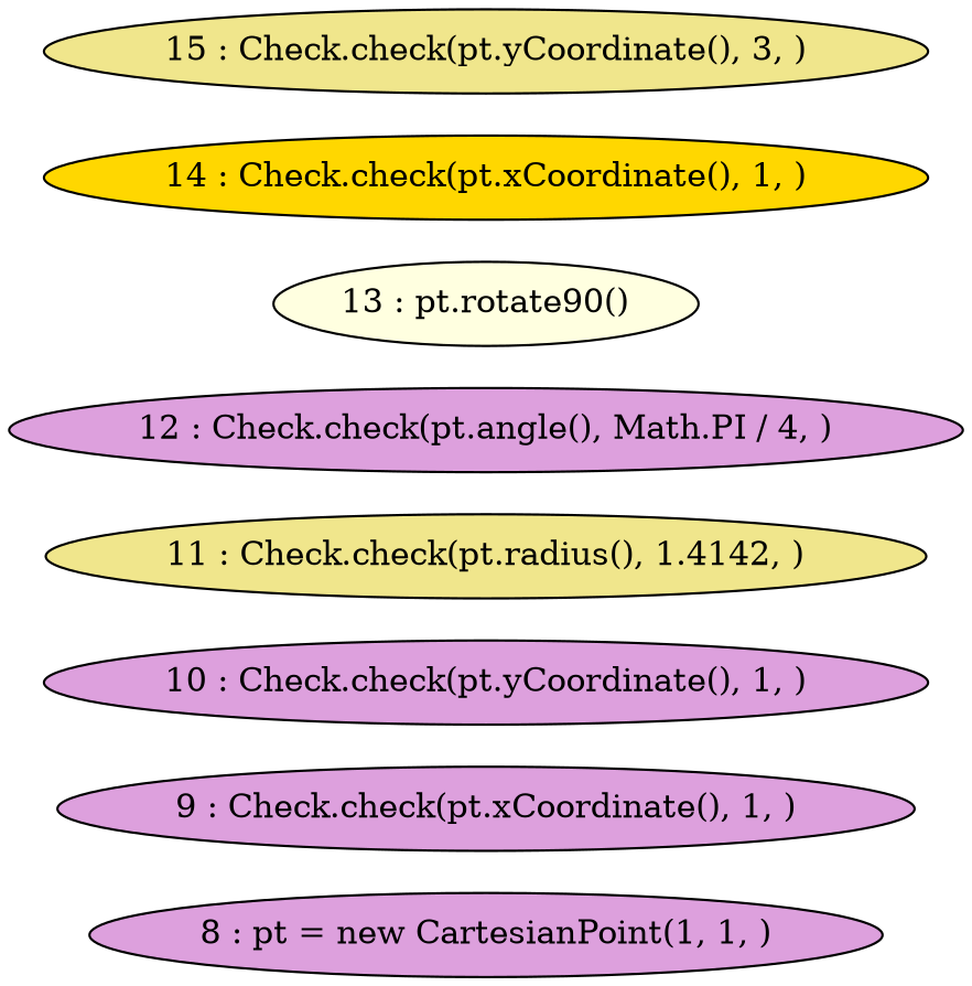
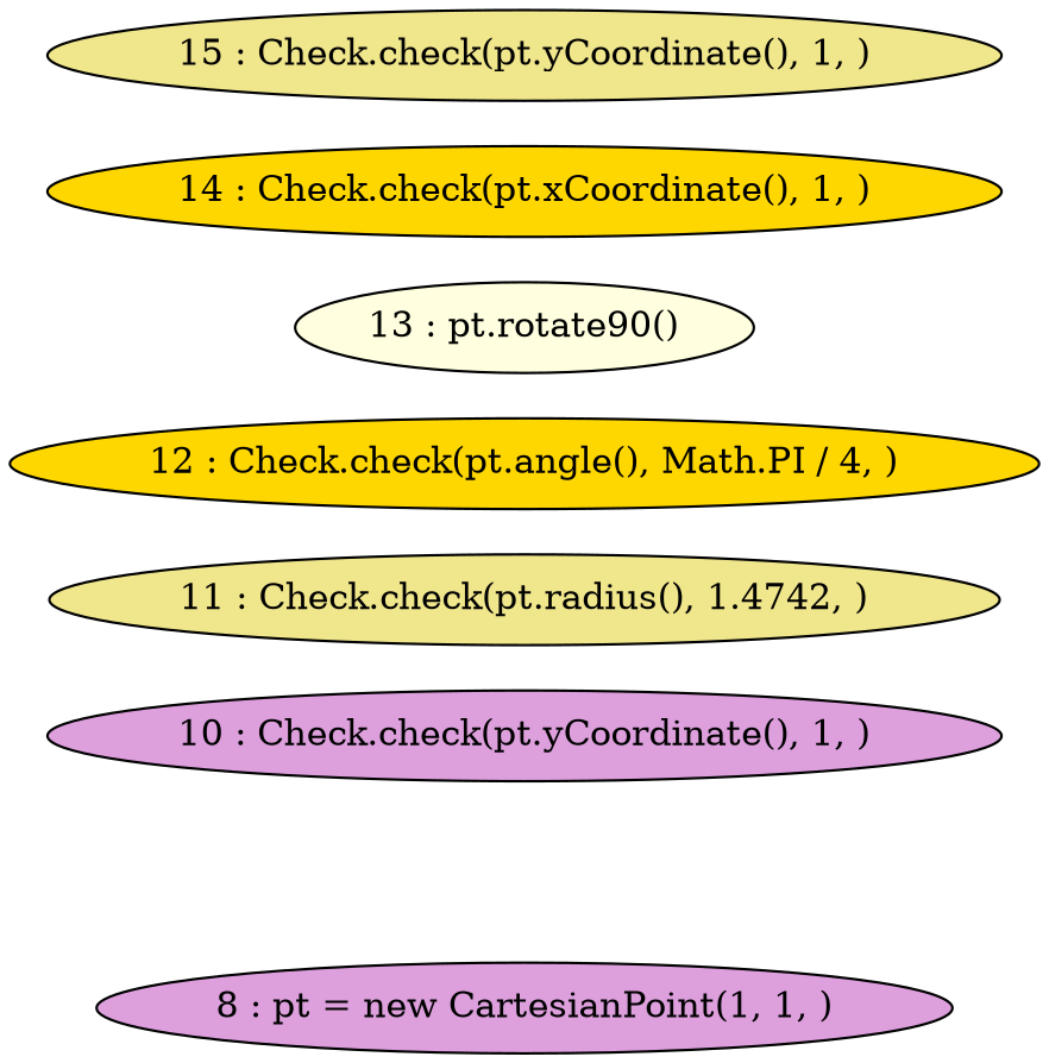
  digraph {
    rankdir=LR
    node [style=filled fillcolor=plum]
    "8 : pt = new CartesianPoint(1, 1, )"
-   "9 : Check.check(pt.xCoordinate(), 1, )"
    "10 : Check.check(pt.yCoordinate(), 1, )"
-   "11 : Check.check(pt.radius(), 1.4142, )" [fillcolor=khaki]
-   "12 : Check.check(pt.angle(), Math.PI / 4, )"
+   "11 : Check.check(pt.radius(), 1.4142, )" [fillcolor=khaki label="11 : Check.check(pt.radius(), 1.4742, )"]
+   "12 : Check.check(pt.angle(), Math.PI / 4, )" [fillcolor=gold]
    "13 : pt.rotate90()" [fillcolor=lightyellow]
    "14 : Check.check(pt.xCoordinate(), 1, )" [fillcolor=gold]
-   "15 : Check.check(pt.yCoordinate(), 1, )" [fillcolor=khaki label="15 : Check.check(pt.yCoordinate(), 3, )"]
+   "15 : Check.check(pt.yCoordinate(), 1, )" [fillcolor=khaki]
  }
